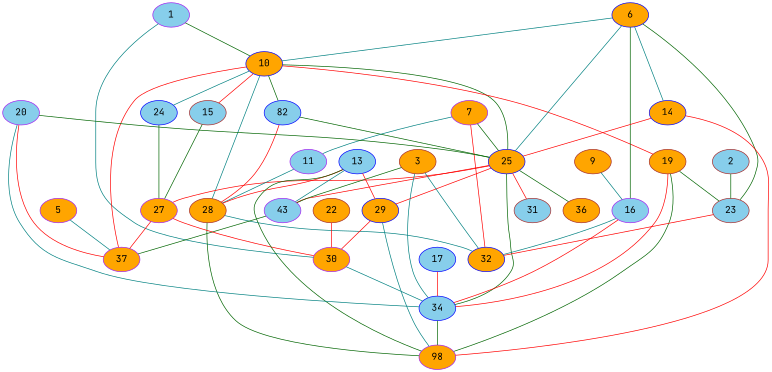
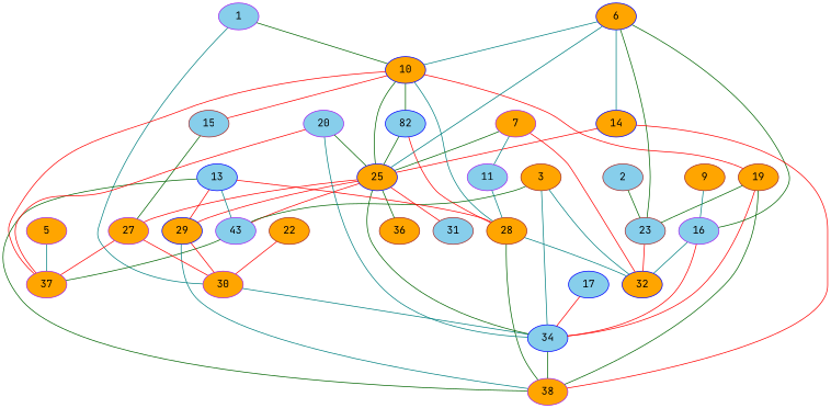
  graph {
    fontname="JetBrains Mono"
    node [color=purple fillcolor=orange fontname="JetBrains Mono" style=filled]
    edge [color=red fontname="JetBrains Mono" weight=1.0]
    1 [fillcolor=skyblue]
    10 [color=blue]
    30
    37
    25 [color=blue]
    n6 [color=blue fillcolor=skyblue label=82]
    15 [color=brown fillcolor=skyblue]
    19 [color=brown]
-   24 [color=blue fillcolor=skyblue]
    28 [color=brown]
    34 [color=blue fillcolor=skyblue]
    2 [color=brown fillcolor=skyblue]
    23 [color=brown fillcolor=skyblue]
    32 [color=blue]
    3 [color=brown]
    n16 [fillcolor=skyblue label=43]
-   38 [label=98]
+   38
    5
    6 [color=blue]
    14 [color=blue]
    16 [fillcolor=skyblue]
    29 [color=blue]
    27
    31 [color=brown fillcolor=skyblue]
    36 [color=brown]
    7
    11 [fillcolor=skyblue]
    9 [color=brown]
    13 [color=blue fillcolor=skyblue]
    17 [color=blue fillcolor=skyblue]
    20 [fillcolor=skyblue]
    22 [color=brown]
    1 -- 10 [color=darkgreen]
    1 -- 30 [color=teal]
    10 -- 37
    10 -- 25 [color=darkgreen]
    10 -- n6 [color=darkgreen]
    10 -- 15
    10 -- 19 [weight=2.0]
-   10 -- 24 [color=teal]
    10 -- 28 [color=teal]
    30 -- 34 [color=teal]
    25 -- 34 [color=darkgreen]
    25 -- n16
    25 -- 29
    25 -- 27
    25 -- 31
    25 -- 36 [color=darkgreen weight=2.0]
    n6 -- 25 [color=darkgreen]
    n6 -- 28
    15 -- 27 [color=darkgreen]
    19 -- 34
    19 -- 23 [color=darkgreen]
    19 -- 38 [color=darkgreen]
-   24 -- 27 [color=darkgreen]
    28 -- 32 [color=teal]
    28 -- 38 [color=darkgreen]
    34 -- 38 [color=darkgreen weight=2.0]
    2 -- 23 [color=darkgreen]
    23 -- 32
    3 -- 34 [color=teal]
    3 -- 32 [color=teal]
    3 -- n16 [color=darkgreen]
    n16 -- 37 [color=darkgreen]
    5 -- 37 [color=teal]
    6 -- 10 [color=teal]
    6 -- 25 [color=teal]
    6 -- 23 [color=darkgreen]
    6 -- 14 [color=teal]
    6 -- 16 [color=darkgreen]
    14 -- 25
    14 -- 38
    16 -- 34
    16 -- 32 [color=teal]
    29 -- 30
    29 -- 38 [color=teal]
    27 -- 30
    27 -- 37
    7 -- 25 [color=darkgreen]
    7 -- 32
    7 -- 11 [color=teal]
    11 -- 28 [color=teal]
    9 -- 16 [color=teal]
    13 -- 28
    13 -- n16 [color=teal]
    13 -- 38 [color=darkgreen]
    13 -- 29
    17 -- 34 [weight=2.0]
    20 -- 37
    20 -- 25 [color=darkgreen]
    20 -- 34 [color=teal]
    22 -- 30
  }
